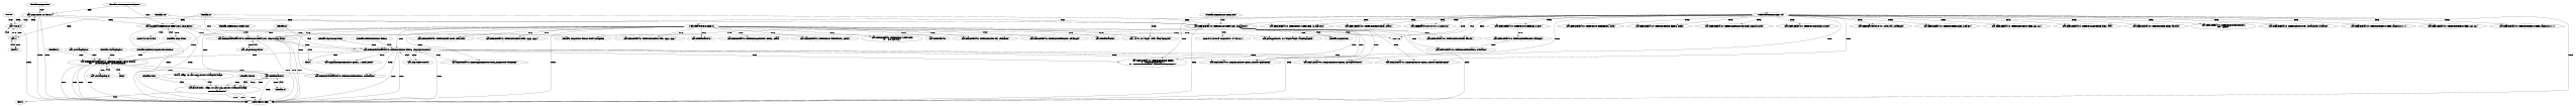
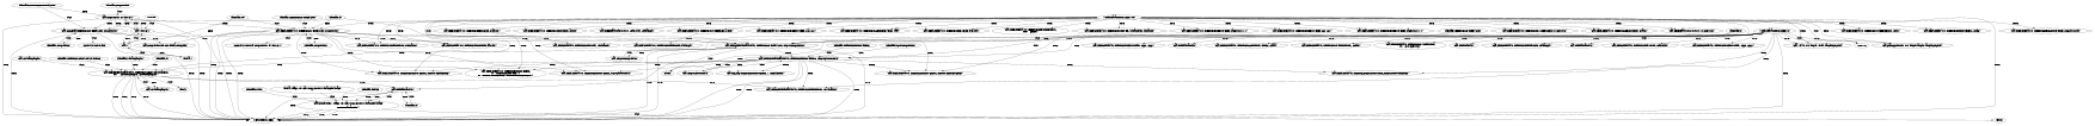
  digraph {
    n1 [label="(Call,TIFFFileName(in))"]
    n2 [label="(Call,fprintf(stderr, \"tiffcp: %s: Can't copy/convert subsampled image.\n\",\n\t\t\t\tTIFFFileName(in)))"]
    n3 [label="(Identifier,in)"]
    n4 [label="(MethodReturn,RET)"]
    n5 [label="(Block,)"]
    n6 [label="(Call,TIFFGetFieldDefaulted(in, TIFFTAG_YCBCRSUBSAMPLING,\n\t\t\t\t      &subsamplinghor, &subsamplingver))"]
    n7 [label="(Call,&subsamplingver)"]
    n8 [label="(Call,TIFFGetFieldDefaulted(in, TIFFTAG_ORIENTATION, &orientation))"]
    n9 [label="(Block,)"]
    n10 [label="(Call,TIFFGetFieldDefaulted(in, TIFFTAG_PHOTOMETRIC, &input_photometric))"]
    n11 [label="(Call,TIFFSetField(out, TIFFTAG_PHOTOMETRIC,\n\t\t    samplesperpixel == 1 ?\n\t\t    PHOTOMETRIC_LOGL : PHOTOMETRIC_LOGLUV))"]
    n12 [label="(Call,&input_photometric)"]
    n13 [label="(Block,)"]
    n14 [label="(Call,CopyTag(TIFFTAG_PHOTOMETRIC, 1, TIFF_SHORT))"]
    n15 [label="(Call,TIFFSetField(out, TIFFTAG_PHOTOMETRIC, input_photometric))"]
    n16 [label="(Call,TIFFSetField(out, TIFFTAG_PHOTOMETRIC, PHOTOMETRIC_YCBCR))"]
    n17 [label="(Call,TIFFSetField(in, TIFFTAG_JPEGCOLORMODE, JPEGCOLORMODE_RGB))"]
    n18 [label="(Call,TIFFSetField(out, TIFFTAG_PHOTOMETRIC, PHOTOMETRIC_RGB))"]
    n19 [label="(Call,TIFFGetFieldDefaulted(in, TIFFTAG_COMPRESSION, &input_compression))"]
    n20 [label="(Call,&input_compression)"]
    n21 [label="(MethodParameterIn,TIFF* in)"]
    n22 [label="(Call,TIFFGetField(in, TIFFTAG_PAGENUMBER, &pg0, &pg1))"]
    n23 [label="(Call,pickCopyFunc(in, out, bitspersample, samplesperpixel))"]
    n24 [label="(Call,TIFFFileName(in))"]
    n25 [label="(Call,(*cf)(in, out, length, width, samplesperpixel))"]
    n26 [label="(Call,TIFFGetField(in, TIFFTAG_ICCPROFILE, &len32, &data))"]
    n27 [label="(Call,TIFFGetField(in, TIFFTAG_NUMBEROFINKS, &ninks))"]
    n28 [label="(Call,TIFFGetField(in, TIFFTAG_ROWSPERSTRIP,\n\t\t\t    &rowsperstrip))"]
    n29 [label="(Call,TIFFIsTiled(in))"]
    n30 [label="(Call,TIFFGetField(in, TIFFTAG_INKNAMES, &inknames))"]
    n31 [label="(Call,TIFFGetField(in, TIFFTAG_TILELENGTH, &tilelength))"]
    n32 [label="(Call,TIFFFileName(in))"]
    n33 [label="(Call,TIFFGetField(in, TIFFTAG_TILEWIDTH, &tilewidth))"]
    n34 [label="(Call,TIFFGetField(in, TIFFTAG_PAGENUMBER, &pg0, &pg1))"]
    1000116
    n36 [label="(Call,CopyField(TIFFTAG_COMPRESSION, compression))"]
    n37 [label="(Identifier,compression)"]
-   n38 [label="(Identifier,compression == COMPRESSION_JPEG)"]
+   n38 [label="(Call,compression == COMPRESSION_JPEG)"]
    n39 [label="(ControlStructure,else)"]
    n40 [label="(Call,compression != (uint16)-1)"]
    n41 [label="(Call,(uint16)-1)"]
    n42 [label="(Call,TIFFSetField(out, TIFFTAG_COMPRESSION, compression))"]
    n43 [label="(Call,-1)"]
    n44 [label="(ControlStructure,if (compression != (uint16)-1))"]
    n45 [label="(Call,TIFFSetField(out, TIFFTAG_ORIENTATION, orientation))"]
    n46 [label="(Identifier,compression)"]
    n47 [label="(Call,TIFFSetField(out, TIFFTAG_FILLORDER, fillorder))"]
    n48 [label="(Literal,1)"]
    n49 [label="(MethodParameterIn,TIFF* out)"]
    n50 [label="(Call,TIFFSetField(out, TIFFTAG_NUMBEROFINKS, ninks))"]
    n51 [label="(Call,TIFFSetField(out, TIFFTAG_PHOTOMETRIC, config))"]
    n52 [label="(Call,TIFFSetField(out, TIFFTAG_LZMAPRESET, preset))"]
    n53 [label="(Call,TIFFSetField(out, TIFFTAG_JPEGCOLORMODE, jpegcolormode))"]
    n54 [label="(Call,TIFFSetField(out, TIFFTAG_ZIPQUALITY, preset))"]
    n55 [label="(Call,TIFFDefaultTileSize(out, &tilewidth, &tilelength))"]
    n56 [label="(Call,TIFFSetField(out, TIFFTAG_PREDICTOR, predictor))"]
    n57 [label="(Call,TIFFSetField(out, TIFFTAG_PAGENUMBER, pg0, pg1))"]
    n58 [label="(Call,TIFFSetField(out, TIFFTAG_ICCPROFILE, len32, data))"]
    n59 [label="(Call,TIFFSetField(out, TIFFTAG_TILEWIDTH, tilewidth))"]
    n60 [label="(Call,TIFFSetField(out, TIFFTAG_GROUP3OPTIONS,\n\t\t\t\t\t    g3opts))"]
    n61 [label="(Call,TIFFSetField(out, TIFFTAG_INKNAMES, inknameslen, inknames))"]
    n62 [label="(Call,TIFFSetField(out, TIFFTAG_PAGENUMBER, pageNum++, 0))"]
    n63 [label="(Call,TIFFSetField(out, TIFFTAG_PAGENUMBER, pg0, pg1))"]
    n64 [label="(Call,TIFFSetField(out, TIFFTAG_PAGENUMBER, pageNum++, 0))"]
    n65 [label="(Call,TIFFSetField(out, TIFFTAG_ROWSPERSTRIP, rowsperstrip))"]
    n66 [label="(Call,TIFFSetField(out, TIFFTAG_JPEGQUALITY, quality))"]
    n67 [label="(Call,TIFFDefaultStripSize(out, rowsperstrip))"]
    n68 [label="(Call,TIFFSetField(out, TIFFTAG_TILELENGTH, tilelength))"]
    n69 [label="(Identifier,input_compression)"]
    n70 [label="(Literal,\"tiffcp: %s: Can't copy/convert subsampled image.\n\")"]
    n71 [label="(Identifier,TIFFTAG_COMPRESSION)"]
    n72 [label="(Identifier,out)"]
    n73 [label="(Identifier,TIFFTAG_YCBCRSUBSAMPLING)"]
    n74 [label="(Identifier,compression)"]
    n75 [label="(Identifier,in)"]
    n76 [label="(Call,&subsamplinghor)"]
    n77 [label="(Identifier,FALSE)"]
    n78 [label="(Identifier,in)"]
    n79 [label="(Identifier,in)"]
    n80 [label="(Identifier,subsamplinghor)"]
    n81 [label="(Identifier,TIFFTAG_COMPRESSION)"]
    n82 [label="(Identifier,TIFFTAG_PHOTOMETRIC)"]
    n83 [label="(Identifier,stderr)"]
    n84 [label="(Identifier,TIFFTAG_COMPRESSION)"]
    1000150
    n1 -> n2 [label="AST: "]
    n1 -> n2 [label="DDG: "]
    n1 -> n3 [label="CFG: "]
    n1 -> n4 [label="DDG: "]
    n2 -> n1 [label="CFG: "]
    n2 -> n4 [label="DDG: "]
    n2 -> n4 [label="DDG: "]
    n2 -> n4 [label="DDG: "]
    n2 -> n5 [label="AST: "]
    n3 -> n1 [label="AST: "]
    n6 -> n1 [label="DDG: "]
    n6 -> n4 [label="DDG: "]
    n6 -> n4 [label="DDG: "]
    n6 -> n4 [label="DDG: "]
    n6 -> n4 [label="DDG: "]
    n6 -> n7 [label="CFG: "]
    n6 -> n8 [label="DDG: "]
    n6 -> n9 [label="AST: "]
    n7 -> n6 [label="AST: "]
    n10 -> n4 [label="DDG: "]
    n10 -> n4 [label="DDG: "]
    n10 -> n4 [label="DDG: "]
    n10 -> n6 [label="DDG: "]
    n10 -> n8 [label="DDG: "]
    n10 -> n11 [label="DDG: "]
    n10 -> n12 [label="CFG: "]
    n10 -> n13 [label="AST: "]
    n10 -> n14 [label="DDG: "]
    n10 -> n15 [label="DDG: "]
    n10 -> n16 [label="DDG: "]
    n10 -> n17 [label="DDG: "]
    n10 -> n18 [label="DDG: "]
    n12 -> n10 [label="AST: "]
    n19 -> n4 [label="DDG: "]
    n19 -> n4 [label="DDG: "]
    n19 -> n4 [label="DDG: "]
    n19 -> n10 [label="DDG: "]
    n19 -> n13 [label="AST: "]
    n19 -> n20 [label="CFG: "]
    n20 -> n19 [label="AST: "]
    n21 -> n1 [label="DDG: "]
    n21 -> n4 [label="DDG: "]
    n21 -> n6 [label="DDG: "]
    n21 -> n8 [label="DDG: "]
    n21 -> n10 [label="DDG: "]
    n21 -> n17 [label="DDG: "]
    n21 -> n19 [label="DDG: "]
    n21 -> n22 [label="DDG: "]
    n21 -> n23 [label="DDG: "]
    n21 -> n24 [label="DDG: "]
    n21 -> n25 [label="DDG: "]
    n21 -> n26 [label="DDG: "]
    n21 -> n27 [label="DDG: "]
    n21 -> n28 [label="DDG: "]
    n21 -> n29 [label="DDG: "]
-   n21 -> n30 [label="DDG: "]
+   n56 -> n30 [label="DDG: "]
    n21 -> n31 [label="AST: "]
    n21 -> n32 [label="DDG: "]
    n21 -> n33 [label="DDG: "]
    n21 -> n34 [label="DDG: "]
    n21 -> 1000116 [label="AST: "]
    n36 -> n4 [label="DDG: "]
    n36 -> n4 [label="DDG: "]
    n36 -> n19 [label="DDG: "]
    n36 -> n37 [label="CFG: "]
    n36 -> n38 [label="DDG: "]
    n36 -> n39 [label="AST: "]
    n37 -> n36 [label="AST: "]
    n40 -> n4 [label="DDG: "]
    n40 -> n4 [label="DDG: "]
    n40 -> n36 [label="DDG: "]
    n40 -> n41 [label="DDG: "]
    n40 -> n42 [label="DDG: "]
    n41 -> n4 [label="DDG: "]
    n41 -> n40 [label="AST: "]
    n41 -> n40 [label="DDG: "]
    n41 -> n43 [label="CFG: "]
    n42 -> n4 [label="DDG: "]
    n42 -> n4 [label="DDG: "]
    n42 -> n4 [label="DDG: "]
    n42 -> n11 [label="DDG: "]
    n42 -> n15 [label="DDG: "]
    n42 -> n16 [label="DDG: "]
    n42 -> n18 [label="DDG: "]
    n42 -> n19 [label="DDG: "]
    n42 -> n38 [label="DDG: "]
    n42 -> n44 [label="AST: "]
    n42 -> n45 [label="DDG: "]
    n42 -> n46 [label="CFG: "]
    n42 -> n47 [label="DDG: "]
    n43 -> n41 [label="AST: "]
    n43 -> n41 [label="DDG: "]
    n43 -> n48 [label="CFG: "]
    n46 -> n42 [label="AST: "]
    n48 -> n43 [label="AST: "]
    n49 -> n4 [label="DDG: "]
    n49 -> n11 [label="DDG: "]
    n49 -> n15 [label="DDG: "]
    n49 -> n16 [label="DDG: "]
    n49 -> n18 [label="DDG: "]
    n49 -> n23 [label="DDG: "]
    n49 -> n25 [label="DDG: "]
    n49 -> 1000116 [label="AST: "]
    n49 -> n42 [label="DDG: "]
-   n68 -> n45 [label="DDG: "]
+   n49 -> n45 [label="DDG: "]
    n49 -> n47 [label="DDG: "]
    n49 -> n50 [label="DDG: "]
    n49 -> n51 [label="DDG: "]
    n49 -> n52 [label="DDG: "]
    n49 -> n53 [label="DDG: "]
    n49 -> n54 [label="DDG: "]
    n49 -> n55 [label="DDG: "]
    n49 -> n56 [label="DDG: "]
    n49 -> n57 [label="DDG: "]
    n49 -> n58 [label="DDG: "]
    n49 -> n59 [label="DDG: "]
    n49 -> n60 [label="DDG: "]
    n49 -> n61 [label="DDG: "]
    n49 -> n62 [label="DDG: "]
    n49 -> n63 [label="DDG: "]
    n49 -> n64 [label="DDG: "]
    n49 -> n65 [label="DDG: "]
    n49 -> n66 [label="DDG: "]
    n49 -> n67 [label="DDG: "]
    n52 -> n68 [label="DDG: "]
    n69 -> n10 [label="CFG: "]
    n70 -> n2 [label="AST: "]
    n71 -> n36 [label="AST: "]
    n71 -> n40 [label="CFG: "]
    n72 -> n42 [label="AST: "]
    n72 -> n43 [label="CFG: "]
    n73 -> n6 [label="AST: "]
    n74 -> n40 [label="AST: "]
    n75 -> n6 [label="AST: "]
    n76 -> n6 [label="AST: "]
    n77 -> n2 [label="CFG: "]
    n78 -> n19 [label="AST: "]
    n78 -> n36 [label="CFG: "]
    n78 -> n42 [label="CFG: "]
    n79 -> n10 [label="AST: "]
    n79 -> n19 [label="CFG: "]
    n80 -> n6 [label="CFG: "]
    n81 -> n19 [label="AST: "]
    n82 -> n10 [label="AST: "]
    n83 -> n2 [label="AST: "]
    n84 -> n42 [label="AST: "]
    1000150 -> n41 [label="AST: "]
  }
